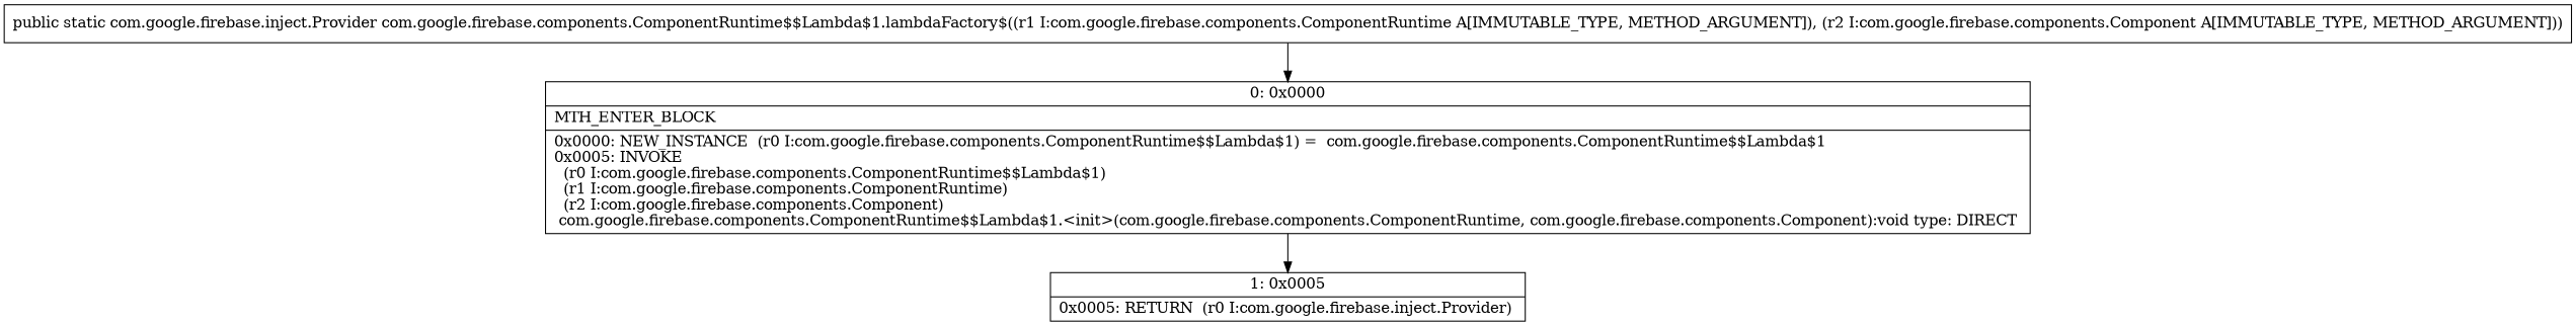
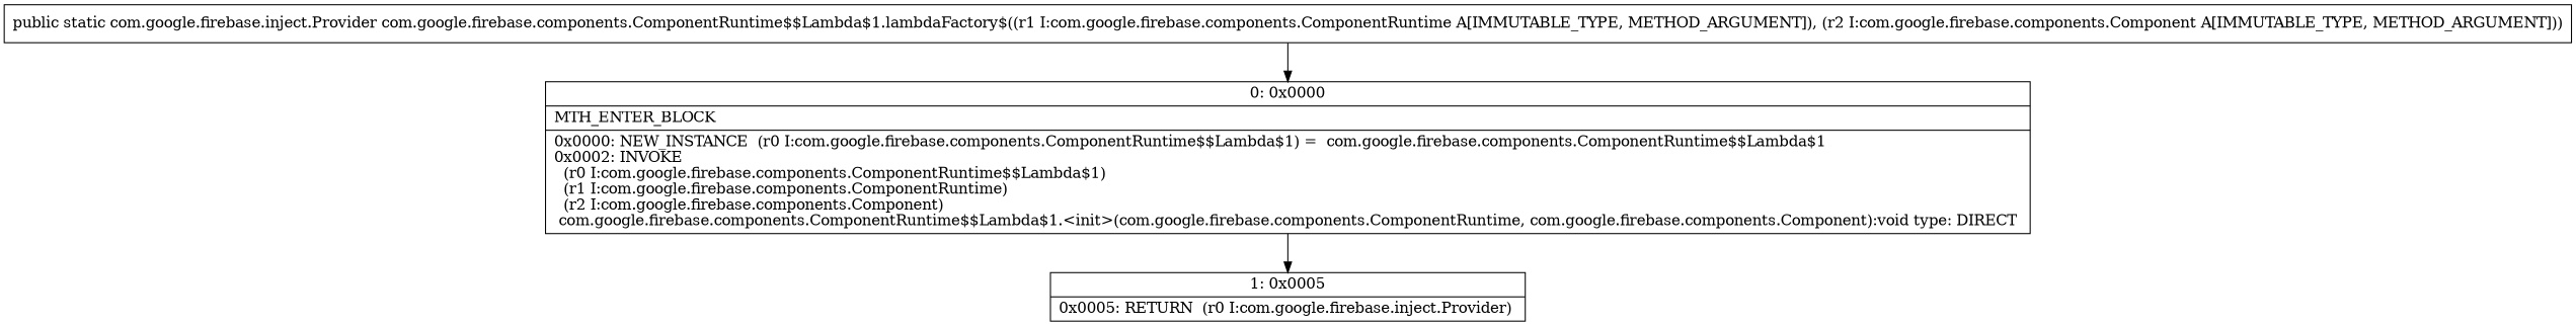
  digraph {
    node [shape=record]
-   n1 [label="{0\:\ 0x0000|MTH_ENTER_BLOCK\l|0x0000: NEW_INSTANCE  (r0 I:com.google.firebase.components.ComponentRuntime$$Lambda$1) =  com.google.firebase.components.ComponentRuntime$$Lambda$1 \l0x0005: INVOKE  \l  (r0 I:com.google.firebase.components.ComponentRuntime$$Lambda$1)\l  (r1 I:com.google.firebase.components.ComponentRuntime)\l  (r2 I:com.google.firebase.components.Component)\l com.google.firebase.components.ComponentRuntime$$Lambda$1.\<init\>(com.google.firebase.components.ComponentRuntime, com.google.firebase.components.Component):void type: DIRECT \l}"]
+   n1 [label="{0\:\ 0x0000|MTH_ENTER_BLOCK\l|0x0000: NEW_INSTANCE  (r0 I:com.google.firebase.components.ComponentRuntime$$Lambda$1) =  com.google.firebase.components.ComponentRuntime$$Lambda$1 \l0x0002: INVOKE  \l  (r0 I:com.google.firebase.components.ComponentRuntime$$Lambda$1)\l  (r1 I:com.google.firebase.components.ComponentRuntime)\l  (r2 I:com.google.firebase.components.Component)\l com.google.firebase.components.ComponentRuntime$$Lambda$1.\<init\>(com.google.firebase.components.ComponentRuntime, com.google.firebase.components.Component):void type: DIRECT \l}"]
    n2 [label="{1\:\ 0x0005|0x0005: RETURN  (r0 I:com.google.firebase.inject.Provider) \l}"]
    n3 [label="{public static com.google.firebase.inject.Provider com.google.firebase.components.ComponentRuntime$$Lambda$1.lambdaFactory$((r1 I:com.google.firebase.components.ComponentRuntime A[IMMUTABLE_TYPE, METHOD_ARGUMENT]), (r2 I:com.google.firebase.components.Component A[IMMUTABLE_TYPE, METHOD_ARGUMENT])) }"]
    n1 -> n2
    n3 -> n1
  }
